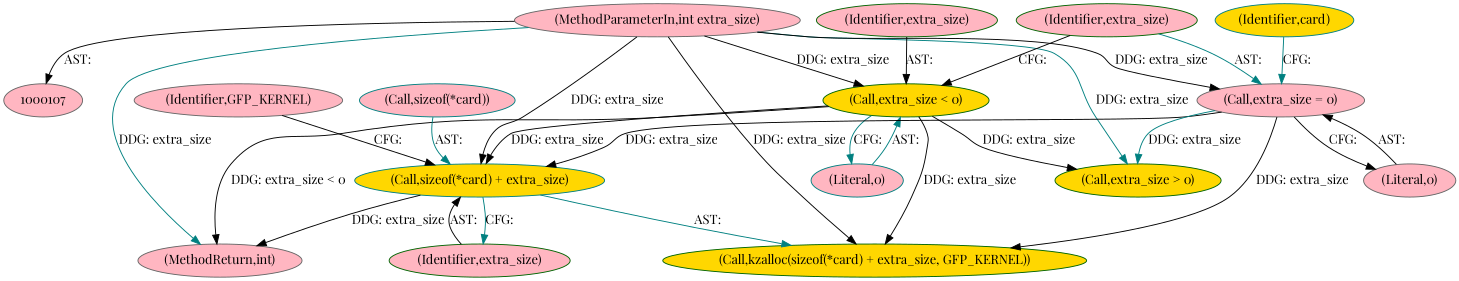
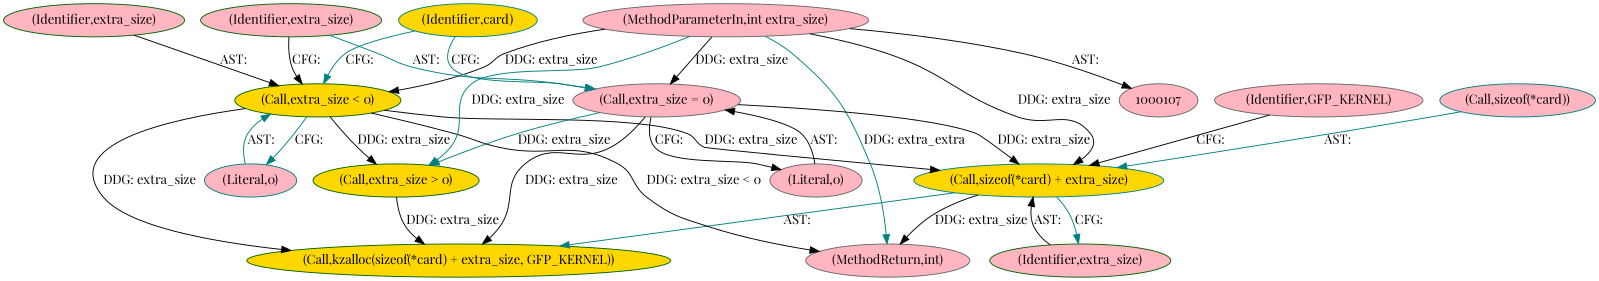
  digraph {
    fontname="Playfair Display"
    node [color=gray40 fillcolor=lightpink fontname="Playfair Display" style=filled]
    edge [color=black fontname="Playfair Display"]
    n1 [color=teal fillcolor=gold label="(Call,sizeof(*card) + extra_size)"]
    n2 [label="(MethodReturn,int)"]
    n3 [color=darkgreen fillcolor=gold label="(Call,kzalloc(sizeof(*card) + extra_size, GFP_KERNEL))"]
    n4 [color=darkgreen label="(Identifier,extra_size)"]
    n5 [color=darkgreen fillcolor=gold label="(Call,extra_size < 0)"]
    n6 [color=teal label="(Literal,0)"]
    n7 [color=darkgreen fillcolor=gold label="(Call,extra_size > 0)"]
    n8 [label="(MethodParameterIn,int extra_size)"]
    n9 [label="(Call,extra_size = 0)"]
    1000107
    n11 [label="(Literal,0)"]
    n12 [color=darkgreen label="(Identifier,extra_size)"]
    n13 [color=darkgreen label="(Identifier,extra_size)"]
    n14 [color=teal fillcolor=gold label="(Identifier,card)"]
    n15 [label="(Identifier,GFP_KERNEL)"]
    n16 [color=teal label="(Call,sizeof(*card))"]
    n1 -> n2 [label="DDG: extra_size"]
    n1 -> n3 [color=teal label="AST: "]
    n1 -> n4 [color=teal label="CFG: "]
    n4 -> n1 [label="AST: "]
    n5 -> n1 [label="DDG: extra_size"]
    n5 -> n2 [label="DDG: extra_size < 0"]
    n5 -> n3 [label="DDG: extra_size"]
    n5 -> n6 [color=teal label="CFG: "]
    n5 -> n7 [label="DDG: extra_size"]
    n6 -> n5 [color=teal label="AST: "]
    n8 -> n1 [label="DDG: extra_size"]
-   n8 -> n2 [color=teal label="DDG: extra_size"]
-   n8 -> n3 [label="DDG: extra_size"]
+   n8 -> n2 [color=teal label="DDG: extra_extra"]
+   n7 -> n3 [label="DDG: extra_size"]
    n8 -> n5 [label="DDG: extra_size"]
    n8 -> n7 [color=teal label="DDG: extra_size"]
    n8 -> n9 [label="DDG: extra_size"]
    n8 -> 1000107 [label="AST: "]
    n9 -> n1 [label="DDG: extra_size"]
    n9 -> n3 [label="DDG: extra_size"]
    n9 -> n7 [color=teal label="DDG: extra_size"]
    n9 -> n11 [label="CFG: "]
    n11 -> n9 [label="AST: "]
    n12 -> n5 [label="CFG: "]
    n12 -> n9 [color=teal label="AST: "]
    n13 -> n5 [label="AST: "]
+   n14 -> n5 [color=teal label="CFG: "]
    n14 -> n9 [color=teal label="CFG: "]
    n15 -> n1 [label="CFG: "]
    n16 -> n1 [color=teal label="AST: "]
  }
